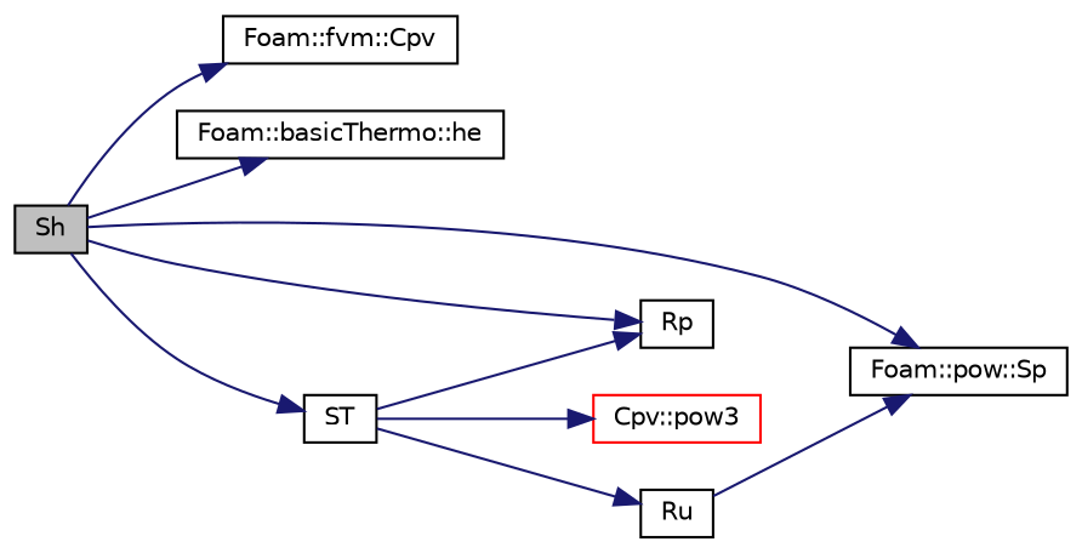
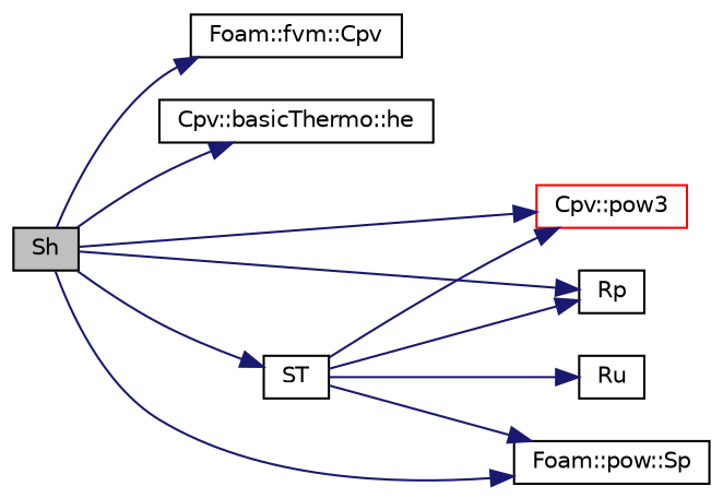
  digraph {
    rankdir=LR
    node [color=black fontname=Helvetica fontsize=10 shape=record]
    edge [color=midnightblue fontname=Helvetica fontsize=10 labelfontname=Helvetica labelfontsize=10 style=solid]
    n1 [fillcolor=grey75 fontcolor=black height=0.2 label=Sh style=filled width=0.4]
    n2 [height=0.2 label="Foam::fvm::Cpv" width=0.4]
-   n3 [height=0.2 label="Foam::basicThermo::he" width=0.4]
+   n3 [height=0.2 label="Cpv::basicThermo::he" width=0.4]
    n4 [color=red height=0.2 label="Cpv::pow3" width=0.4]
    n5 [height=0.2 label=Rp width=0.4]
    n6 [height=0.2 label="Foam::pow::Sp" width=0.4]
    n7 [height=0.2 label=ST width=0.4]
    n8 [height=0.2 label=Ru width=0.4]
    n1 -> n2
    n1 -> n3
+   n1 -> n4
    n1 -> n5
    n1 -> n6
    n1 -> n7
    n7 -> n4
    n7 -> n5
-   n8 -> n6
+   n7 -> n6
    n7 -> n8
  }
